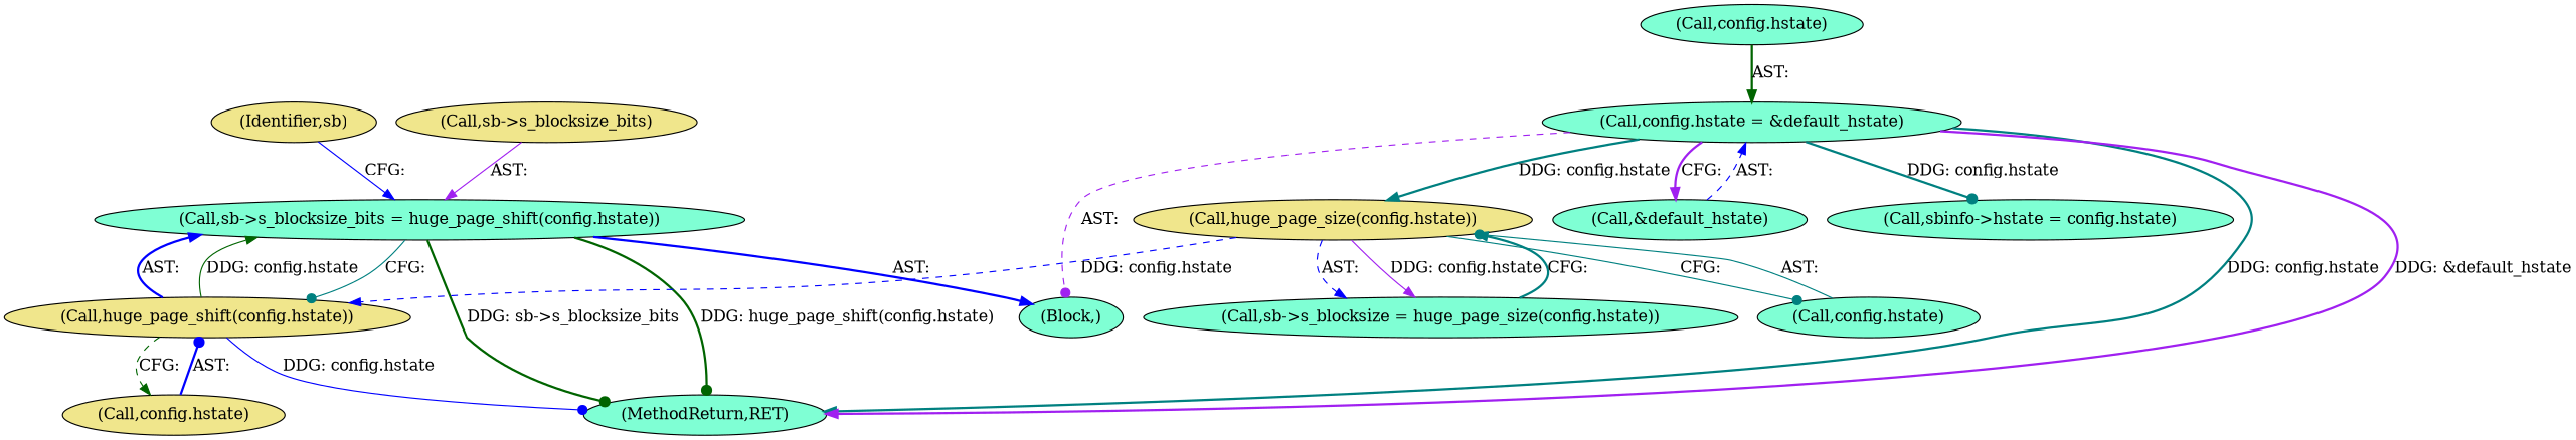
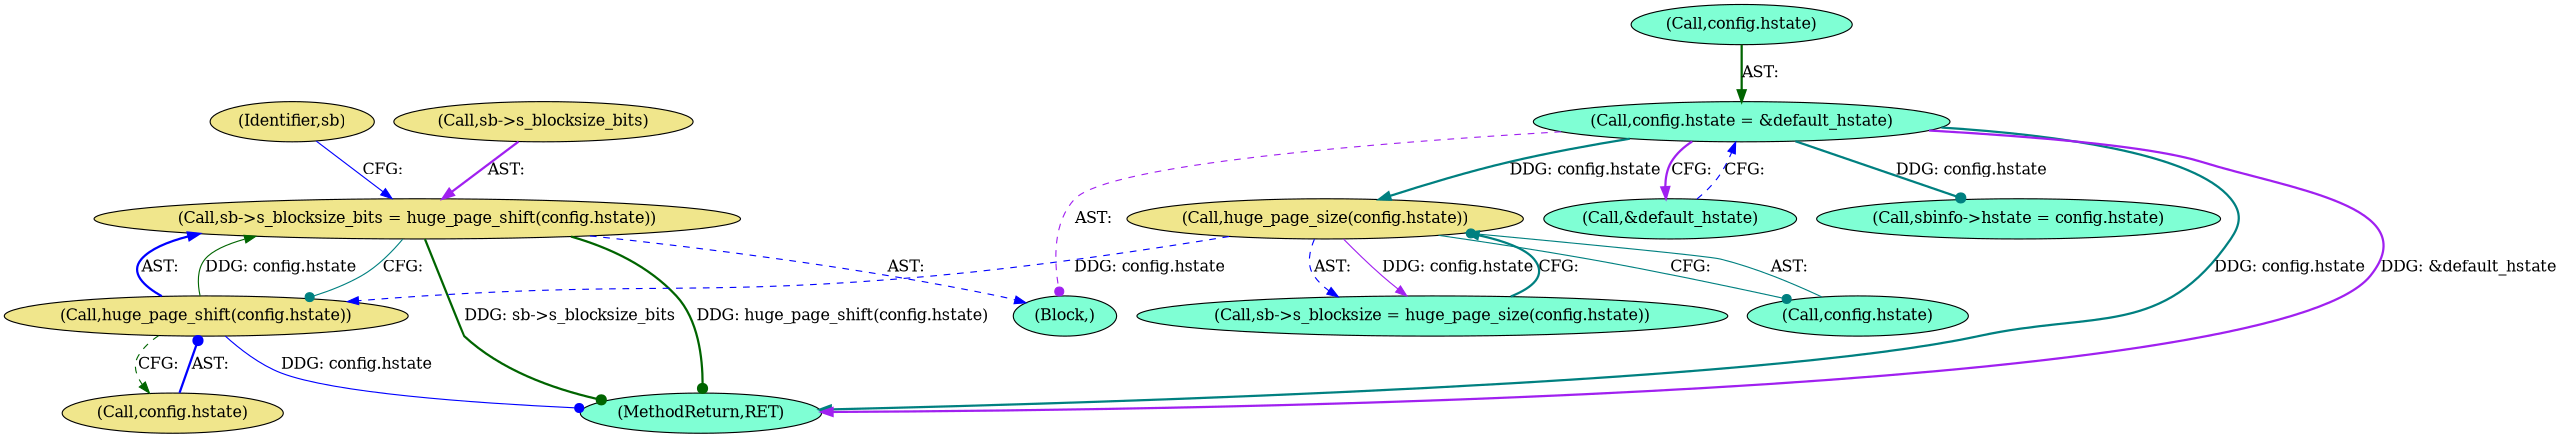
  digraph {
    node [fillcolor=aquamarine style=filled]
    edge [arrowhead=normal color=blue style=bold]
-   n1 [label="(Call,sb->s_blocksize_bits = huge_page_shift(config.hstate))"]
+   n1 [fillcolor=khaki label="(Call,sb->s_blocksize_bits = huge_page_shift(config.hstate))"]
    n2 [fillcolor=khaki label="(Call,huge_page_shift(config.hstate))"]
    n3 [label="(MethodReturn,RET)"]
    n4 [label="(Block,)"]
    n5 [fillcolor=khaki label="(Call,config.hstate)"]
    n6 [fillcolor=khaki label="(Call,huge_page_size(config.hstate))"]
    n7 [label="(Call,sb->s_blocksize = huge_page_size(config.hstate))"]
    n8 [label="(Call,config.hstate)"]
    n9 [label="(Call,config.hstate = &default_hstate)"]
    n10 [label="(Call,&default_hstate)"]
    n11 [label="(Call,sbinfo->hstate = config.hstate)"]
    n12 [fillcolor=khaki label="(Identifier,sb)"]
    n13 [fillcolor=khaki label="(Call,sb->s_blocksize_bits)"]
    n14 [label="(Call,config.hstate)"]
    n1 -> n2 [arrowhead=dot color=teal label="CFG: " style=solid]
    n1 -> n3 [arrowhead=dot color=darkgreen label="DDG: sb->s_blocksize_bits"]
    n1 -> n3 [arrowhead=dot color=darkgreen label="DDG: huge_page_shift(config.hstate)"]
-   n1 -> n4 [label="AST: "]
+   n1 -> n4 [label="AST: " style=dashed]
    n2 -> n1 [label="AST: "]
    n2 -> n1 [color=darkgreen label="DDG: config.hstate" style=solid]
    n2 -> n3 [arrowhead=dot label="DDG: config.hstate" style=solid]
    n2 -> n5 [color=darkgreen label="CFG: " style=dashed]
    n5 -> n2 [arrowhead=dot label="AST: "]
    n6 -> n2 [label="DDG: config.hstate" style=dashed]
    n6 -> n7 [label="AST: " style=dashed]
    n6 -> n7 [color=purple label="DDG: config.hstate" style=solid]
    n6 -> n8 [arrowhead=dot color=teal label="CFG: " style=solid]
    n7 -> n6 [color=teal label="CFG: "]
    n8 -> n6 [arrowhead=dot color=teal label="AST: " style=solid]
    n9 -> n3 [color=teal label="DDG: config.hstate"]
    n9 -> n3 [color=purple label="DDG: &default_hstate"]
    n9 -> n4 [arrowhead=dot color=purple label="AST: " style=dashed]
    n9 -> n6 [color=teal label="DDG: config.hstate"]
    n9 -> n10 [color=purple label="CFG: "]
    n9 -> n11 [arrowhead=dot color=teal label="DDG: config.hstate"]
-   n10 -> n9 [label="AST: " style=dashed]
+   n10 -> n9 [label="CFG: " style=dashed]
    n12 -> n1 [label="CFG: " style=solid]
-   n13 -> n1 [color=purple label="AST: " style=solid]
+   n13 -> n1 [color=purple label="AST: "]
    n14 -> n9 [color=darkgreen label="AST: "]
  }
